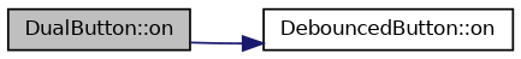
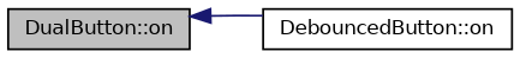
  digraph {
    rankdir=LR
    node [color=black fontname=Helvetica fontsize=10 shape=record style=filled]
    n1 [fillcolor=grey75 fontcolor=black height=0.2 label="DualButton::on" width=0.4]
    n2 [fillcolor=white height=0.2 label="DebouncedButton::on" width=0.4]
-   n1 -> n2 [color=midnightblue fontname=Helvetica fontsize=10 labelfontname=Helvetica labelfontsize=10 style=solid]
+   n2 -> n1 [color=midnightblue fontname=Helvetica fontsize=10 labelfontname=Helvetica labelfontsize=10 style=solid]
  }
